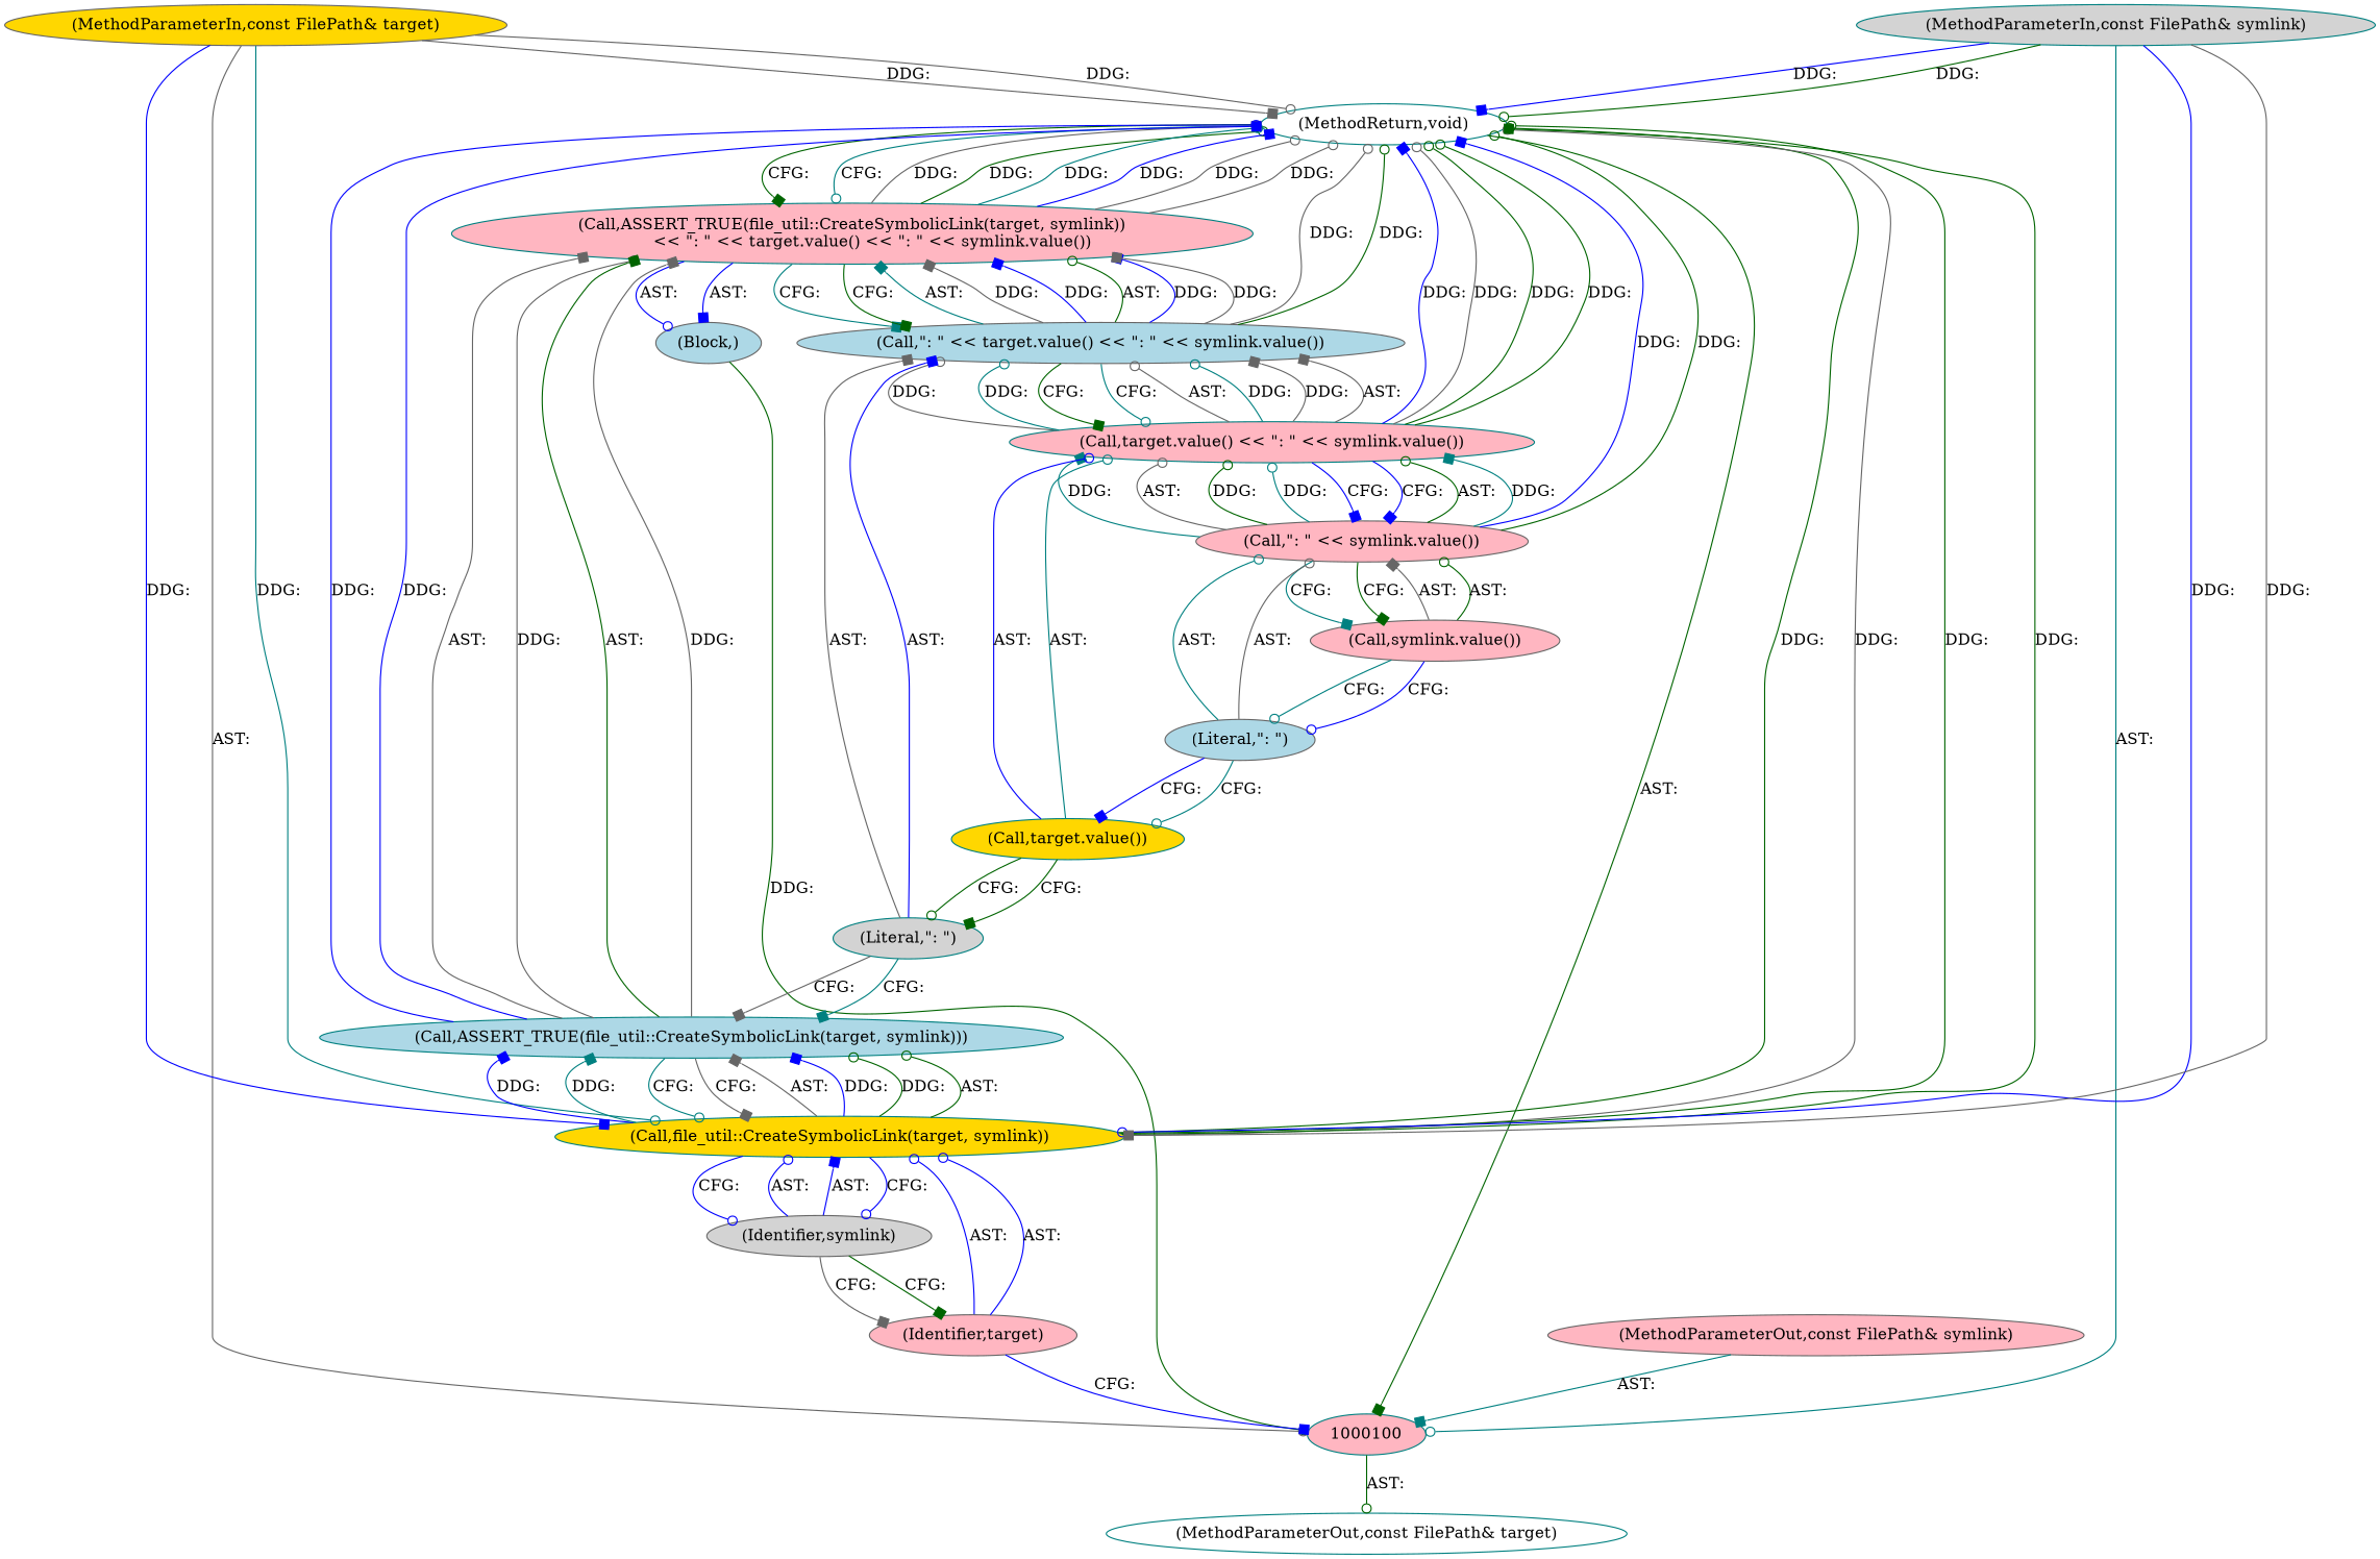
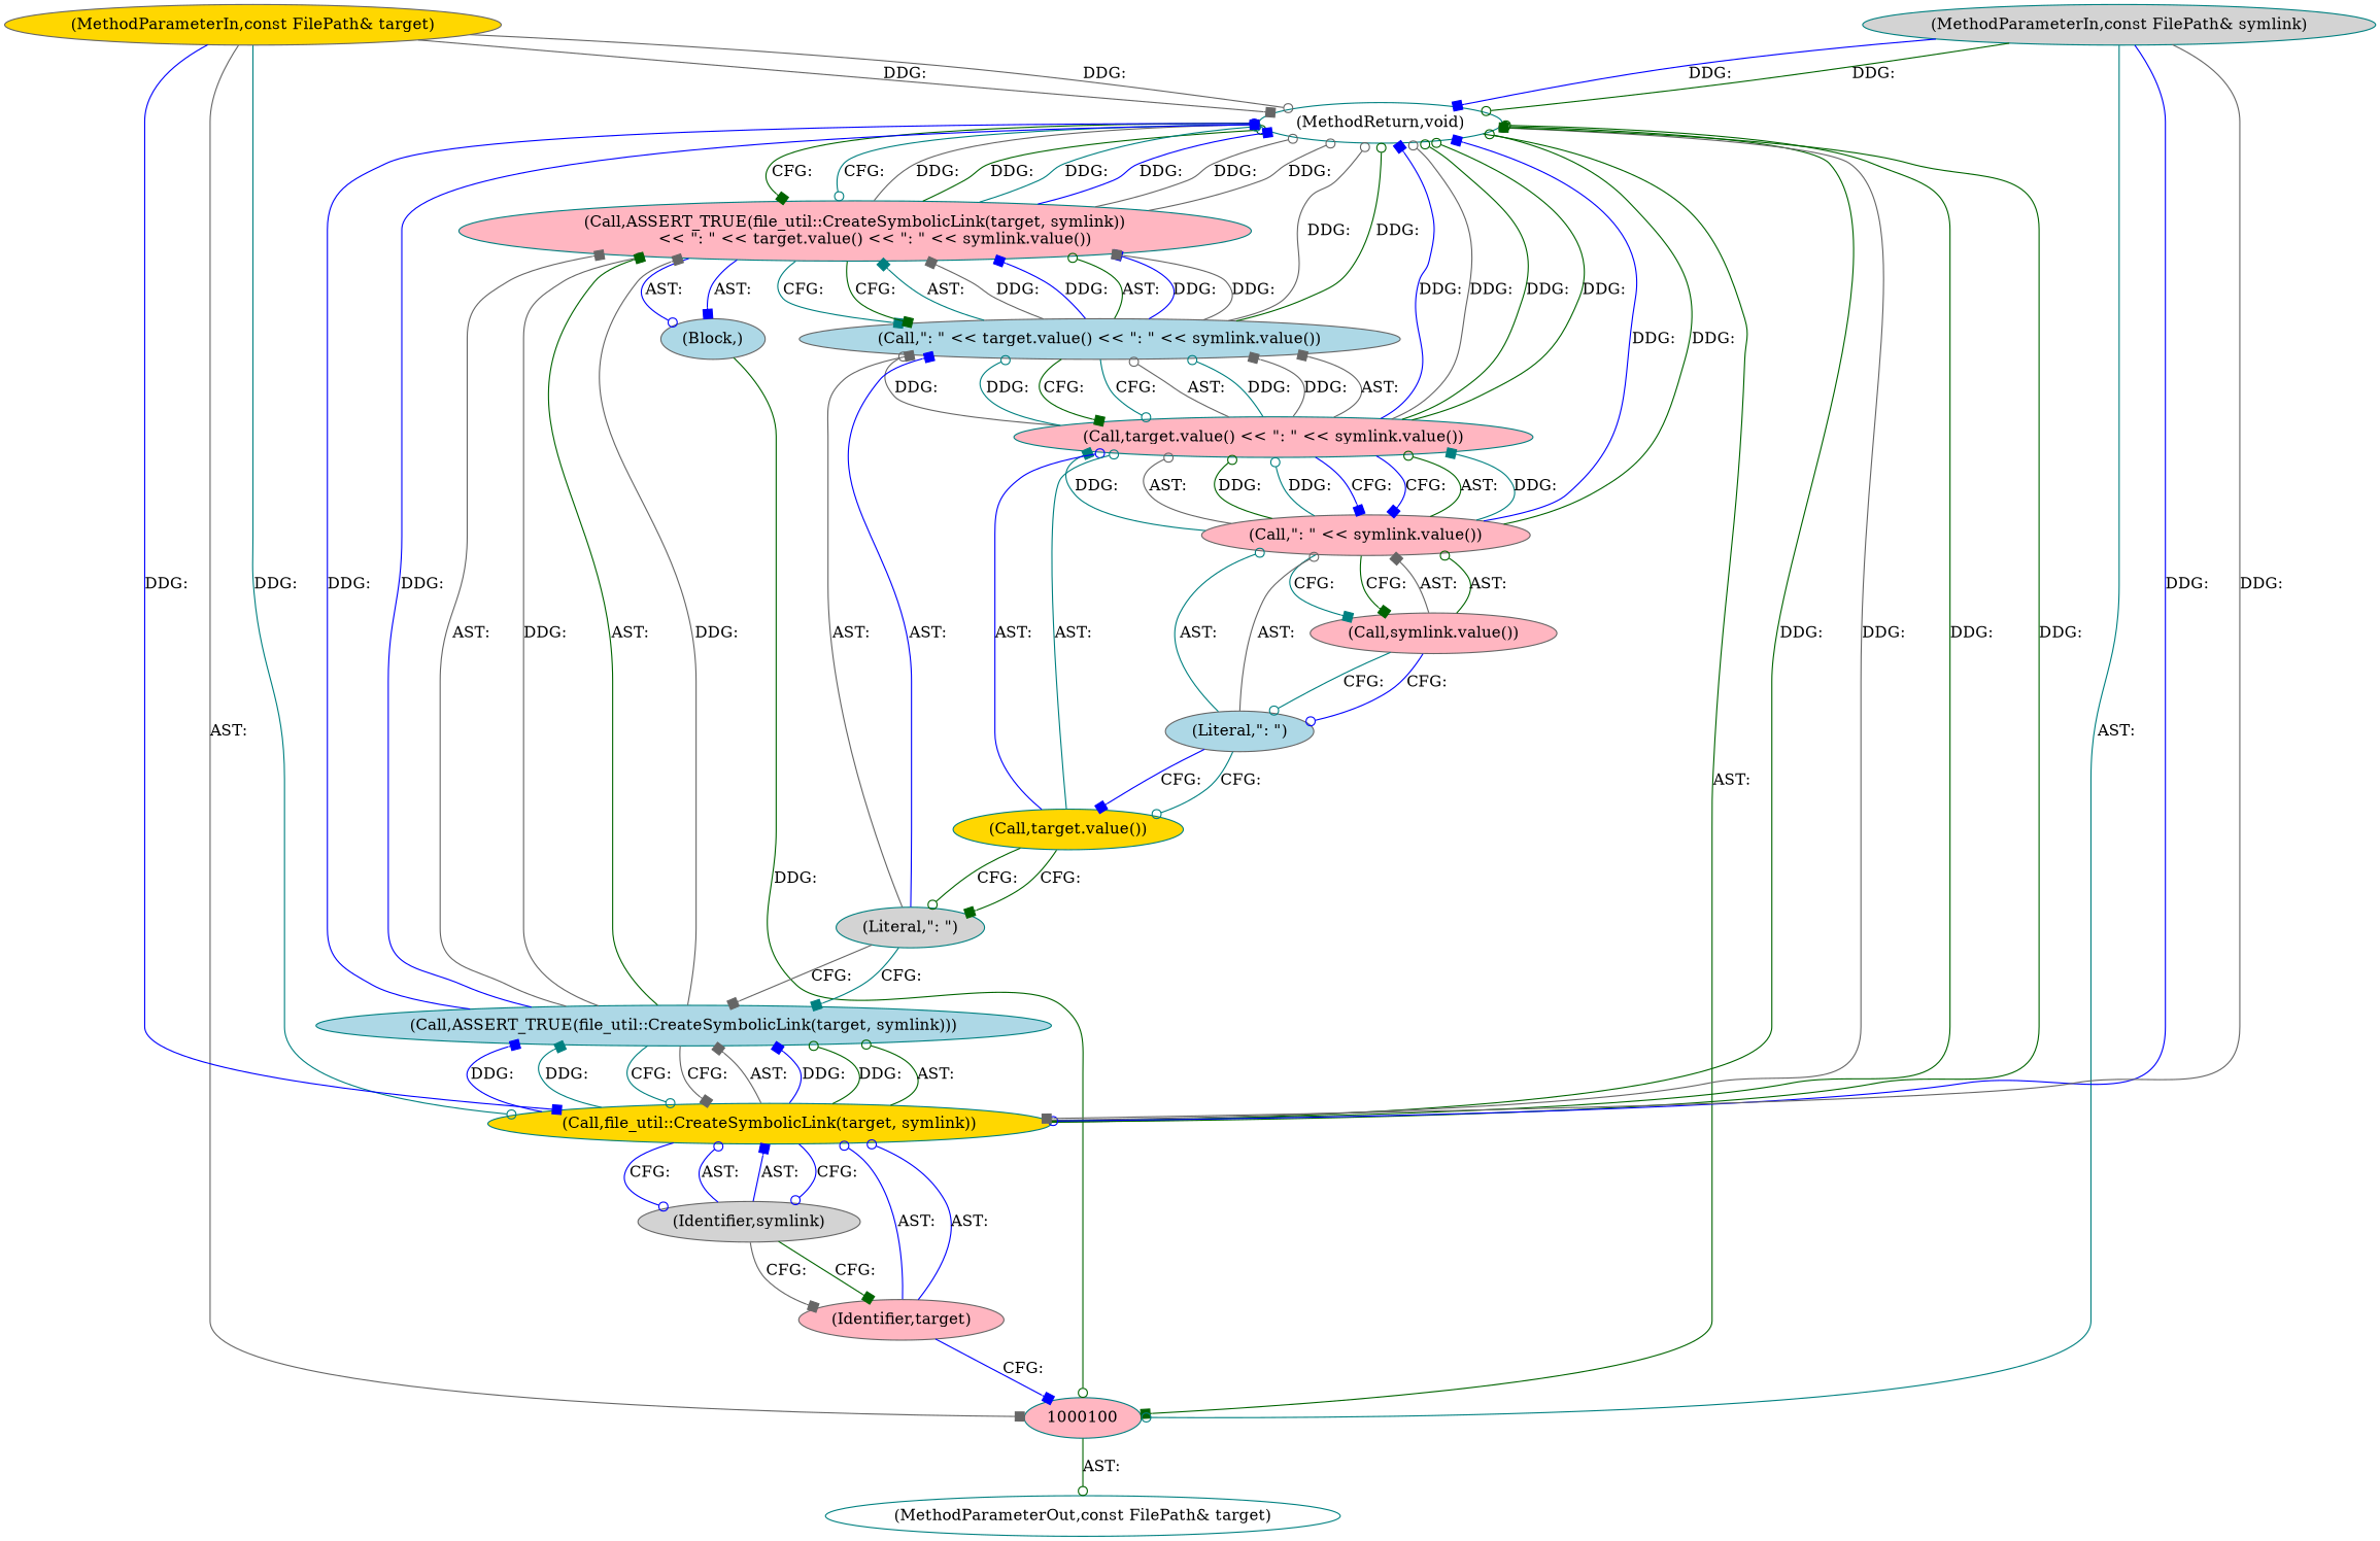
  digraph {
    node [color=teal fillcolor=lightpink style=filled]
    edge [arrowhead=odot color=gray40]
    n1 [fillcolor=white label="(MethodReturn,void)"]
    n2 [label="(Call,ASSERT_TRUE(file_util::CreateSymbolicLink(target, symlink))\n        << \": \" << target.value() << \": \" << symlink.value())"]
    1000100
    n4 [color=gray40 fillcolor=lightblue label="(Block,)"]
    n5 [color=gray40 fillcolor=lightblue label="(Call,\": \" << target.value() << \": \" << symlink.value())"]
    n6 [fillcolor=white label="(MethodParameterOut,const FilePath& target)"]
    n7 [color=gray40 fillcolor=gold label="(MethodParameterIn,const FilePath& target)"]
    n8 [fillcolor=gold label="(Call,file_util::CreateSymbolicLink(target, symlink))"]
    n9 [fillcolor=lightblue label="(Call,ASSERT_TRUE(file_util::CreateSymbolicLink(target, symlink)))"]
    n10 [color=gray40 fillcolor=lightgrey label="(Identifier,symlink)"]
    n11 [fillcolor=lightgrey label="(MethodParameterIn,const FilePath& symlink)"]
-   n12 [color=gray40 label="(MethodParameterOut,const FilePath& symlink)"]
    n13 [color=gray40 label="(Identifier,target)"]
    n14 [label="(Call,target.value() << \": \" << symlink.value())"]
    n15 [color=gray40 label="(Call,\": \" << symlink.value())"]
    n16 [fillcolor=lightgrey label="(Literal,\": \")"]
    n17 [color=gray40 label="(Call,symlink.value())"]
    n18 [fillcolor=gold label="(Call,target.value())"]
    n19 [color=gray40 fillcolor=lightblue label="(Literal,\": \")"]
    n1 -> n2 [arrowhead=box color=darkgreen label="CFG: "]
    n1 -> n2 [color=teal label="CFG: "]
    n1 -> 1000100 [arrowhead=box color=darkgreen label="AST: "]
    n2 -> n1 [arrowhead=box label="DDG: "]
    n2 -> n1 [color=darkgreen label="DDG: "]
    n2 -> n1 [color=teal label="DDG: "]
    n2 -> n1 [arrowhead=box color=blue label="DDG: "]
    n2 -> n1 [label="DDG: "]
    n2 -> n1 [label="DDG: "]
    n2 -> n4 [color=blue label="AST: "]
    n2 -> n4 [arrowhead=box color=blue label="AST: "]
    n2 -> n5 [arrowhead=box color=teal label="CFG: "]
    n2 -> n5 [arrowhead=box color=darkgreen label="CFG: "]
    1000100 -> n6 [color=darkgreen label="AST: "]
    n4 -> 1000100 [color=darkgreen label="DDG: "]
    n5 -> n1 [label="DDG: "]
    n5 -> n1 [color=darkgreen label="DDG: "]
    n5 -> n2 [arrowhead=box color=teal label="AST: "]
    n5 -> n2 [arrowhead=box label="DDG: "]
    n5 -> n2 [arrowhead=box color=blue label="DDG: "]
    n5 -> n2 [color=darkgreen label="AST: "]
    n5 -> n2 [arrowhead=box color=blue label="DDG: "]
    n5 -> n2 [arrowhead=box label="DDG: "]
    n5 -> n14 [arrowhead=box color=darkgreen label="CFG: "]
    n5 -> n14 [color=teal label="CFG: "]
    n7 -> n1 [arrowhead=box label="DDG: "]
    n7 -> n1 [label="DDG: "]
-   n7 -> 1000100 [label="AST: "]
+   n7 -> 1000100 [arrowhead=box label="AST: "]
    n7 -> n8 [color=teal label="DDG: "]
    n7 -> n8 [arrowhead=box color=blue label="DDG: "]
    n8 -> n1 [color=darkgreen label="DDG: "]
    n8 -> n1 [label="DDG: "]
    n8 -> n1 [color=darkgreen label="DDG: "]
    n8 -> n1 [arrowhead=box color=darkgreen label="DDG: "]
    n8 -> n9 [arrowhead=box label="AST: "]
    n8 -> n9 [arrowhead=box color=blue label="DDG: "]
    n8 -> n9 [color=darkgreen label="DDG: "]
    n8 -> n9 [color=darkgreen label="AST: "]
    n8 -> n9 [arrowhead=box color=blue label="DDG: "]
    n8 -> n9 [arrowhead=box color=teal label="DDG: "]
    n8 -> n10 [color=blue label="CFG: "]
    n8 -> n10 [color=blue label="CFG: "]
    n9 -> n1 [color=blue label="DDG: "]
    n9 -> n1 [arrowhead=box color=blue label="DDG: "]
    n9 -> n2 [arrowhead=box label="AST: "]
    n9 -> n2 [label="DDG: "]
    n9 -> n2 [arrowhead=box color=darkgreen label="AST: "]
    n9 -> n2 [arrowhead=box label="DDG: "]
    n9 -> n8 [arrowhead=box label="CFG: "]
    n9 -> n8 [color=teal label="CFG: "]
    n10 -> n8 [color=blue label="AST: "]
    n10 -> n8 [arrowhead=box color=blue label="AST: "]
    n10 -> n13 [arrowhead=box color=darkgreen label="CFG: "]
    n10 -> n13 [arrowhead=box label="CFG: "]
    n11 -> n1 [arrowhead=box color=blue label="DDG: "]
    n11 -> n1 [color=darkgreen label="DDG: "]
    n11 -> 1000100 [color=teal label="AST: "]
    n11 -> n8 [color=blue label="DDG: "]
    n11 -> n8 [arrowhead=box label="DDG: "]
-   n12 -> 1000100 [arrowhead=box color=teal label="AST: "]
    n13 -> 1000100 [arrowhead=box color=blue label="CFG: "]
    n13 -> n8 [color=blue label="AST: "]
    n13 -> n8 [color=blue label="AST: "]
    n14 -> n1 [arrowhead=box color=blue label="DDG: "]
    n14 -> n1 [label="DDG: "]
    n14 -> n1 [color=darkgreen label="DDG: "]
    n14 -> n1 [color=darkgreen label="DDG: "]
    n14 -> n5 [label="AST: "]
    n14 -> n5 [color=teal label="DDG: "]
    n14 -> n5 [arrowhead=box label="DDG: "]
    n14 -> n5 [arrowhead=box label="AST: "]
    n14 -> n5 [label="DDG: "]
    n14 -> n5 [color=teal label="DDG: "]
    n14 -> n15 [arrowhead=box color=blue label="CFG: "]
    n14 -> n15 [arrowhead=box color=blue label="CFG: "]
    n15 -> n1 [arrowhead=box color=blue label="DDG: "]
    n15 -> n1 [color=darkgreen label="DDG: "]
    n15 -> n14 [color=darkgreen label="AST: "]
    n15 -> n14 [arrowhead=box color=teal label="DDG: "]
    n15 -> n14 [arrowhead=box color=teal label="DDG: "]
    n15 -> n14 [label="AST: "]
    n15 -> n14 [color=darkgreen label="DDG: "]
    n15 -> n14 [color=teal label="DDG: "]
    n15 -> n17 [arrowhead=box color=teal label="CFG: "]
    n15 -> n17 [arrowhead=box color=darkgreen label="CFG: "]
    n16 -> n5 [arrowhead=box label="AST: "]
    n16 -> n5 [arrowhead=box color=blue label="AST: "]
    n16 -> n9 [arrowhead=box label="CFG: "]
    n16 -> n9 [arrowhead=box color=teal label="CFG: "]
    n17 -> n15 [arrowhead=box label="AST: "]
    n17 -> n15 [color=darkgreen label="AST: "]
    n17 -> n19 [color=teal label="CFG: "]
    n17 -> n19 [color=blue label="CFG: "]
    n18 -> n14 [color=blue label="AST: "]
    n18 -> n14 [color=teal label="AST: "]
    n18 -> n16 [color=darkgreen label="CFG: "]
    n18 -> n16 [arrowhead=box color=darkgreen label="CFG: "]
    n19 -> n15 [color=teal label="AST: "]
    n19 -> n15 [label="AST: "]
    n19 -> n18 [arrowhead=box color=blue label="CFG: "]
    n19 -> n18 [color=teal label="CFG: "]
  }
